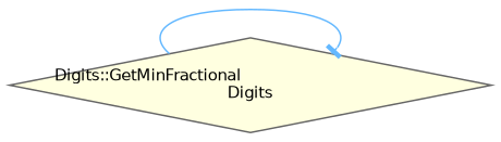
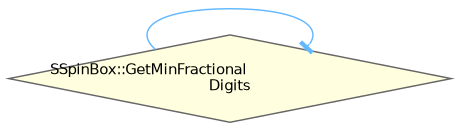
  digraph {
    rankdir=LR
-   n1 [color=gray40 fillcolor=lightyellow fontcolor=black fontname=Helvetica fontsize=10 height=0.2 label="Digits::GetMinFractional\lDigits" shape=diamond style=filled width=0.4]
+   n1 [color=gray40 fillcolor=lightyellow fontcolor=black fontname=Helvetica fontsize=10 height=0.2 label="SSpinBox::GetMinFractional\lDigits" shape=diamond style=filled width=0.4]
    n1 -> n1 [color=steelblue1 fontname=Helvetica fontsize=10 labelfontname=Helvetica labelfontsize=10 style=solid arrowhead=tee]
  }
